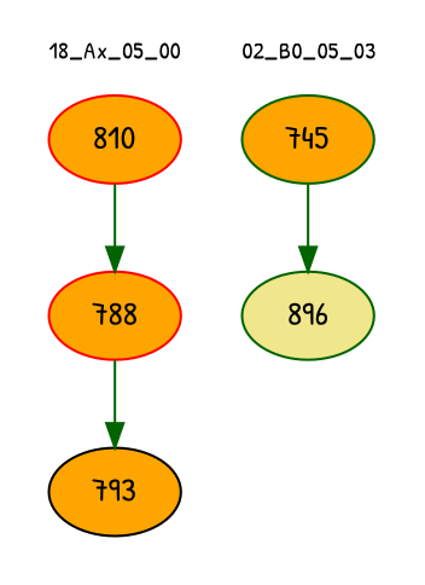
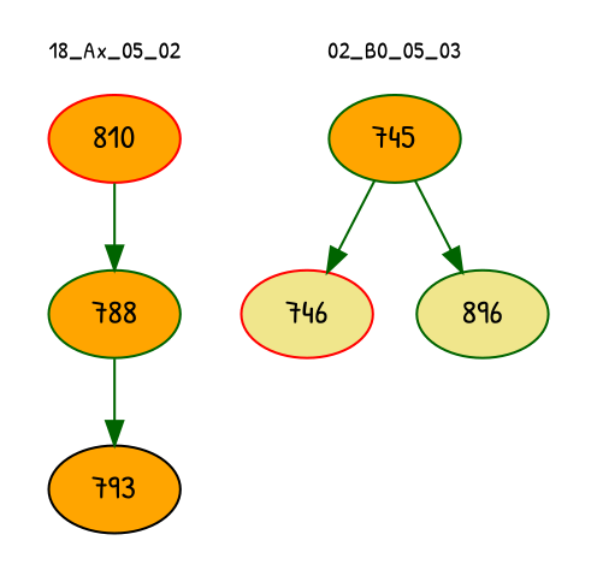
  digraph {
    fontname="Patrick Hand"
    node [color=darkgreen fillcolor=orange fontname="Patrick Hand" style=filled]
    edge [color=darkgreen fontname="Patrick Hand"]
-   n1 [color=red label=788]
+   n1 [label=788]
    n2 [color=black label=793]
    n3 [color=red label=810]
    n4 [label=745]
+   n5 [color=red fillcolor=khaki label=746]
    n6 [fillcolor=khaki label=896]
    subgraph cluster_1 {
      color=white
      fontsize=10
-     label="18_Ax_05_00"
+     label="18_Ax_05_02"
      n1
      n2
      n3
    }
    subgraph cluster_2 {
      color=white
      fontsize=10
      label="02_B0_05_03"
      n4
+     n5
      n6
    }
    n1 -> n2
    n3 -> n1
+   n4 -> n5
    n4 -> n6
  }
